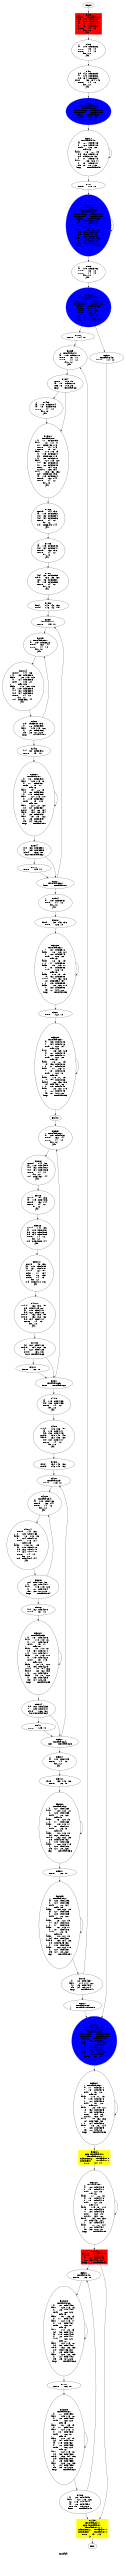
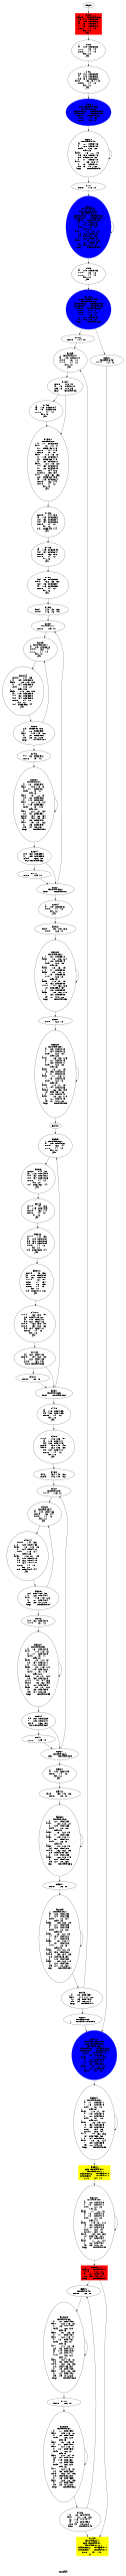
  digraph {
    color=purple
    label=testdata
    style=dashed
    n1 [label=Begin]
    n2 [color=red label="B2_8\nspawn	testdata.L66\nli.d	r44	nd#3669	\nla	r19	nd#3672	\nla	r5	nd#3674	\nli	r6	nd#3676	\nmove	r4	r2	\nfst	r2	\njalr	\n" shape=box style=filled]
    n3 [label="B3_5\nla	r19	nd#3682	\nmove	r5	r0	\nmove	r4	r2	\nfst	r2	\njalr	\n"]
-   n4 [label=End]
    n5 [label="B4_7\nli.d	r42	nd#3689	\nla	r19	nd#3692	\nli.d	r34	nd#3694	\ndiv.d	r32	r34	r42	\nmove	r4	r2	\nfst	r2	\njalr	\n"]
    n6 [color=blue label="B5_6\ncqip	testdata.L66\ntestdata.L66:\npslice_entry	testdata.L66\npslice_exit	testdata.L66\nspawn	testdata.L67\nmov.d	r40	r36	\nmove	r26	r0	\n" shape=ellipse style=filled]
    n7 [label="B6_12\ntestdata.L48:\nla	r27	nd#3706	\nli	r28	nd#3708	\nmult	r26	r28	\nmflo	r5	\naddu	r6	r27	r5	\nli.d	r36	nd#3713	\ns.d	nd#3715	r36	\nli	r7	nd#3718	\naddu	r26	r26	r7	\nli	r8	nd#3721	\nsle	r9	r8	r26	\nbeqz	testdata.L48\n"]
    n8 [label="B7_1\nmove	r10	r0	\n"]
    n9 [color=blue label="B8_16\ntestdata.L49:\ncqip	testdata.L67\ntestdata.L67:\npslice_entry	testdata.L67\npslice_exit	testdata.L67\nspawn	testdata.L68\nla	r19	nd#3731	\nli	r20	nd#3733	\nmult	r10	r20	\nmflo	r21	\naddu	r22	r19	r21	\nli.d	r38	nd#3738	\ns.d	nd#3740	r38	\nli	r23	nd#3743	\naddu	r10	r10	r23	\nli	r24	nd#3746	\nsle	r25	r24	r10	\nbeqz	testdata.L49\n" shape=ellipse style=filled]
    n10 [label="B9_5\nla	r19	nd#3752	\nmove	r5	r0	\nmove	r4	r2	\nfst	r2	\njalr	\n"]
    n11 [color=blue label="B10_10\ncqip	testdata.L68\ntestdata.L68:\npslice_entry	testdata.L68\npslice_exit	testdata.L68\nspawn	testdata.L69\nmove	r12	r9	\nmove	r11	r12	\nmove	r26	r0	\nlw	r27	nd#3763	\nslt	r28	r26	r27	\nbeqz	testdata.L46\n" shape=ellipse style=filled]
    n12 [label="B11_1\nmove	r14	r0	\n"]
    n13 [label="B63_1\ntestdata.L46:\nmove	r14	r0	\n"]
    n14 [label="B12_5\ntestdata.L47:\nla	r19	nd#3770	\nmove	r5	r0	\nmove	r4	r2	\nfst	r2	\njalr	\n"]
    n15 [color=blue label="B64_12\ntestdata.__done55:\ncqip	testdata.L69\ntestdata.L69:\npslice_entry	testdata.L69\npslice_exit	testdata.L69\nspawn	testdata.L70\nli	r25	nd#4350	\naddu	r26	r11	r25	\nla	r27	nd#4353	\nsw	nd#4356	r27	\nli	r28	nd#4360	\naddu	r5	r12	r28	\nlw	r12	nd#4363	\nmove	r6	r0	\n" shape=ellipse style=filled]
    n16 [label="B13_4\nmove	r13	r9	\nla	r5	nd#3778	\nseq	r6	r13	r5	\nbeqz	testdata.L8\n"]
    n17 [label="B14_5\nla	r19	nd#3784	\nla	r5	nd#3786	\nmove	r4	r2	\nfst	r2	\njalr	\n"]
    n18 [label="B15_21\ntestdata.L8:\nli	r7	nd#3793	\naddu	r8	r11	r7	\nsw	nd#3796	r13	\nmove	r11	r13	\nmove	r9	r0	\naddu	r10	r13	r9	\nli	r19	nd#3804	\nsh	nd#3806	r19	\nli	r20	nd#3810	\naddu	r21	r13	r20	\nli.d	r52	nd#3813	\nlw	r22	nd#3815	\nmtc1	r54	r22	\ncvt.d.w	r56	r54	\ndiv.d	r58	r52	r56	\ns.d	nd#3820	r58	\nla	r19	nd#3824	\nmov.d	r32	r44	\nmove	r4	r2	\nfst	r2	\njalr	\n"]
    n19 [label="B16_8\nmov.d	r44	r36	\nla	r19	nd#3832	\nli.d	r32	nd#3834	\nli.d	r34	nd#3836	\nmove	r4	r2	\nfst	r2	\ns.d	nd#3840	r44	\njalr	\n"]
    n20 [label="B17_6\nla	r19	nd#3845	\nli.d	r34	nd#3847	\nmov.d	r32	r36	\nmove	r4	r2	\nfst	r2	\njalr	\n"]
    n21 [label="B18_7\nli.d	r60	nd#3853	\nsub.d	r32	r36	r60	\nli.d	r46	nd#3857	\nla	r19	nd#3859	\nmove	r4	r2	\nfst	r2	\njalr	\n"]
    n22 [label="B19_2\ndiv.d	r48	r46	r36	\nmul.d	r46	r42	r48	\n"]
    n23 [label="B20_1\ntestdata.L11:\nmove	r15	r0	\n"]
    n24 [label="B21_5\ntestdata.L50:\nla	r19	nd#3872	\nmov.d	r32	r44	\nmove	r4	r2	\nfst	r2	\njalr	\n"]
    n25 [label="B22_14\nmov.d	r44	r36	\nli	r23	nd#3880	\naddu	r26	r13	r23	\nli	r24	nd#3883	\nmult	r15	r24	\nmflo	r25	\naddu	r16	r26	r25	\nla	r19	nd#3888	\nli.d	r32	nd#3890	\nli.d	r34	nd#3892	\nmove	r4	r2	\nfst	r2	\ns.d	nd#3896	r44	\njalr	\n"]
    n26 [label="B23_6\ns.d	nd#3900	r36	\nli	r26	nd#3903	\naddu	r15	r15	r26	\nli	r27	nd#3906	\nsle	r28	r27	r15	\nbeqz	testdata.L50\n"]
    n27 [label="B24_2\nli.d	r32	nd#3912	\nmove	r5	r0	\n"]
    n28 [label="B25_21\ntestdata.L51:\nli	r6	nd#3918	\naddu	r28	r13	r6	\nli	r7	nd#3921	\nmult	r5	r7	\nmflo	r8	\naddu	r9	r28	r8	\nl.d	r62	nd#3926	\nli	r10	nd#3929	\naddu	r27	r13	r10	\nli	r19	nd#3932	\nmult	r5	r19	\nmflo	r20	\naddu	r21	r27	r20	\nl.d	r34	nd#3937	\nmul.d	r34	r62	r34	\nadd.d	r32	r32	r34	\nli	r22	nd#3942	\naddu	r5	r5	r22	\nli	r23	nd#3945	\nsle	r24	r23	r5	\nbeqz	testdata.L51\n"]
    n29 [label="B26_4\nli.d	r36	nd#3951	\nli	r25	nd#3953	\nc.lt.d	r36	r32	\nbc1t	testdata.L62\n"]
    n30 [label="B27_1\nmove	r25	r0	\n"]
    n31 [label="B28_1\ntestdata.L62:\nbnez	testdata.L11\n"]
    n32 [label="B29_4\nla	r19	nd#3961	\nmove	r4	r2	\nfst	r2	\njalr	\n"]
    n33 [label="B30_2\ndiv.d	r38	r46	r36	\nmove	r26	r0	\n"]
    n34 [label="B31_20\ntestdata.L52:\nli	r27	nd#3972	\naddu	r6	r13	r27	\nli	r28	nd#3975	\nmult	r26	r28	\nmflo	r5	\naddu	r6	r6	r5	\nli	r7	nd#3980	\naddu	r5	r13	r7	\nli	r8	nd#3983	\nmult	r26	r8	\nmflo	r9	\naddu	r10	r5	r9	\nl.d	r52	nd#3988	\nmul.d	r54	r52	r38	\ns.d	nd#3992	r54	\nli	r19	nd#3995	\naddu	r26	r26	r19	\nli	r20	nd#3998	\nsle	r21	r20	r26	\nbeqz	testdata.L52\n"]
    n35 [label="B32_1\nmove	r22	r0	\n"]
    n36 [label="B33_25\ntestdata.L53:\nla	r23	nd#4008	\nli	r24	nd#4010	\nmult	r22	r24	\nmflo	r25	\naddu	r26	r23	r25	\nla	r27	nd#4015	\nli	r28	nd#4017	\nmult	r22	r28	\nmflo	r5	\naddu	r6	r27	r5	\nl.d	r56	nd#4022	\nli	r7	nd#4025	\naddu	r7	r13	r7	\nli	r8	nd#4028	\nmult	r22	r8	\nmflo	r9	\naddu	r10	r7	r9	\nl.d	r58	nd#4033	\nadd.d	r60	r56	r58	\ns.d	nd#4037	r60	\nli	r19	nd#4040	\naddu	r22	r22	r19	\nli	r20	nd#4043	\nsle	r21	r20	r22	\nbeqz	testdata.L53\n"]
    n37 [label="B34_0\n"]
    n38 [label="B35_5\ntestdata.L22:\nla	r19	nd#4051	\nmov.d	r32	r44	\nmove	r4	r2	\nfst	r2	\njalr	\n"]
    n39 [label="B36_8\nmov.d	r44	r36	\nla	r19	nd#4059	\nli.d	r32	nd#4061	\nli.d	r34	nd#4063	\nmove	r4	r2	\nfst	r2	\ns.d	nd#4067	r44	\njalr	\n"]
    n40 [label="B37_6\nmov.d	r50	r36	\nla	r19	nd#4073	\nmov.d	r32	r44	\nmove	r4	r2	\nfst	r2	\njalr	\n"]
    n41 [label="B38_8\nmov.d	r44	r36	\nla	r19	nd#4081	\nli.d	r32	nd#4083	\nli.d	r34	nd#4085	\nmove	r4	r2	\nfst	r2	\ns.d	nd#4089	r44	\njalr	\n"]
    n42 [label="B39_10\nmov.d	r46	r36	\nla	r19	nd#4095	\nla	r5	nd#4097	\nmov.d	r34	r50	\nmfc1	r7	r34	\nmfc1	r8	r35	\nmove	r4	r2	\nfst	r2	\ns.d	nd#4104	r46	\njalr	\n"]
    n43 [label="B40_10\nmul.d	r62	r50	r50	\ns.d	nd#4109	r62	\nla	r19	nd#4111	\nli.d	r62	nd#4113	\nmul.d	r32	r50	r50	\nsub.d	r32	r62	r32	\nli.d	r34	nd#4117	\nmove	r4	r2	\nfst	r2	\njalr	\n"]
    n44 [label="B41_5\nl.d	r60	nd#4122	\nmul.d	r34	r60	r36	\nli	r22	nd#4125	\nc.lt.d	r34	r46	\nbc1t	testdata.L63\n"]
    n45 [label="B42_1\nmove	r22	r0	\n"]
    n46 [label="B43_1\ntestdata.L63:\nbnez	testdata.L22\n"]
    n47 [label="B44_5\nla	r19	nd#4133	\nli.d	r32	nd#4135	\nmove	r4	r2	\nfst	r2	\njalr	\n"]
    n48 [label="B45_9\nmul.d	r46	r36	r50	\nla	r19	nd#4141	\nli.d	r36	nd#4143	\nmul.d	r38	r48	r48	\nadd.d	r32	r36	r38	\nli.d	r34	nd#4147	\nmove	r4	r2	\nfst	r2	\njalr	\n"]
    n49 [label="B46_2\ndiv.d	r52	r46	r36	\nmul.d	r46	r40	r52	\n"]
    n50 [label="B47_1\ntestdata.L25:\nmove	r15	r0	\n"]
    n51 [label="B48_5\ntestdata.L54:\nla	r19	nd#4160	\nmov.d	r32	r44	\nmove	r4	r2	\nfst	r2	\njalr	\n"]
    n52 [label="B49_14\nmov.d	r44	r36	\nli	r23	nd#4168	\naddu	r8	r13	r23	\nli	r24	nd#4171	\nmult	r15	r24	\nmflo	r25	\naddu	r16	r8	r25	\nla	r19	nd#4176	\nli.d	r32	nd#4178	\nli.d	r34	nd#4180	\nmove	r4	r2	\nfst	r2	\ns.d	nd#4184	r44	\njalr	\n"]
    n53 [label="B50_6\ns.d	nd#4188	r36	\nli	r26	nd#4191	\naddu	r15	r15	r26	\nli	r27	nd#4194	\nsle	r28	r27	r15	\nbeqz	testdata.L54\n"]
    n54 [label="B51_2\nli.d	r32	nd#4200	\nmove	r5	r0	\n"]
    n55 [label="B52_21\ntestdata.L55:\nli	r6	nd#4206	\naddu	r10	r13	r6	\nli	r7	nd#4209	\nmult	r5	r7	\nmflo	r8	\naddu	r9	r10	r8	\nl.d	r54	nd#4214	\nli	r10	nd#4217	\naddu	r9	r13	r10	\nli	r19	nd#4220	\nmult	r5	r19	\nmflo	r20	\naddu	r21	r9	r20	\nl.d	r56	nd#4225	\nmul.d	r58	r54	r56	\nadd.d	r32	r32	r58	\nli	r22	nd#4230	\naddu	r5	r5	r22	\nli	r23	nd#4233	\nsle	r24	r23	r5	\nbeqz	testdata.L55\n"]
    n56 [label="B53_4\nli.d	r60	nd#4239	\nli	r25	nd#4241	\nc.lt.d	r60	r32	\nbc1t	testdata.L64\n"]
    n57 [label="B54_1\nmove	r25	r0	\n"]
    n58 [label="B55_1\ntestdata.L64:\nbnez	testdata.L25\n"]
    n59 [label="B56_4\nla	r19	nd#4249	\nmove	r4	r2	\nfst	r2	\njalr	\n"]
    n60 [label="B57_2\ndiv.d	r38	r46	r36	\nmove	r26	r0	\n"]
    n61 [label="B58_20\ntestdata.L56:\nli	r27	nd#4260	\naddu	r20	r13	r27	\nli	r28	nd#4263	\nmult	r26	r28	\nmflo	r5	\naddu	r6	r20	r5	\nli	r7	nd#4268	\naddu	r19	r13	r7	\nli	r8	nd#4271	\nmult	r26	r8	\nmflo	r9	\naddu	r10	r19	r9	\nl.d	r62	nd#4276	\nmul.d	r32	r62	r38	\ns.d	nd#4280	r32	\nli	r19	nd#4283	\naddu	r26	r26	r19	\nli	r20	nd#4286	\nsle	r21	r20	r26	\nbeqz	testdata.L56\n"]
    n62 [label="B59_1\nmove	r22	r0	\n"]
    n63 [label="B60_25\ntestdata.L57:\nla	r23	nd#4296	\nli	r24	nd#4298	\nmult	r22	r24	\nmflo	r25	\naddu	r26	r23	r25	\nla	r27	nd#4303	\nli	r28	nd#4305	\nmult	r22	r28	\nmflo	r5	\naddu	r6	r27	r5	\nl.d	r34	nd#4310	\nli	r7	nd#4313	\naddu	r21	r13	r7	\nli	r8	nd#4316	\nmult	r22	r8	\nmflo	r9	\naddu	r10	r21	r9	\nl.d	r36	nd#4321	\nadd.d	r38	r34	r36	\ns.d	nd#4325	r38	\nli	r19	nd#4328	\naddu	r22	r22	r19	\nli	r20	nd#4331	\nsle	r21	r20	r22	\nbeqz	testdata.L57\n"]
    n64 [label="B61_5\nli	r22	nd#4337	\naddu	r14	r14	r22	\nlw	r23	nd#4340	\nsle	r24	r23	r14	\nbeqz	testdata.L47\n"]
    n65 [label="B62_1\ntestdata.L65:\nj	testdata.__done55\n"]
    n66 [label="B65_21\ntestdata.L58:\nla	r7	nd#4371	\nli	r8	nd#4373	\nmult	r6	r8	\nmflo	r9	\naddu	r10	r7	r9	\nla	r19	nd#4378	\nli	r20	nd#4380	\nmult	r6	r20	\nmflo	r21	\naddu	r22	r19	r21	\nl.d	r52	nd#4385	\nlw	r23	nd#4388	\nmtc1	r54	r23	\ncvt.d.w	r56	r54	\ndiv.d	r58	r52	r56	\ns.d	nd#4393	r58	\nli	r24	nd#4396	\naddu	r6	r6	r24	\nli	r25	nd#4399	\nsle	r26	r25	r6	\nbeqz	testdata.L58\n"]
    n67 [color=yellow label="B66_4\ncqip	testdata.L70\ntestdata.L70:\npslice_entry	testdata.L70\npslice_exit	testdata.L70\nmove	r27	r0	\n" shape=polygon style=filled]
    n68 [label="B67_21\ntestdata.L59:\nla	r28	nd#4409	\nli	r5	nd#4411	\nmult	r27	r5	\nmflo	r6	\naddu	r7	r28	r6	\nla	r8	nd#4416	\nli	r9	nd#4418	\nmult	r27	r9	\nmflo	r10	\naddu	r19	r8	r10	\nl.d	r60	nd#4423	\nlw	r20	nd#4426	\nmtc1	r62	r20	\ncvt.d.w	r32	r62	\ndiv.d	r34	r60	r32	\ns.d	nd#4431	r34	\nli	r21	nd#4434	\naddu	r27	r27	r21	\nli	r22	nd#4437	\nsle	r23	r22	r27	\nbeqz	testdata.L59\n"]
    n69 [color=red label="B68_5\nspawn	testdata.L71\nmove	r13	r12	\nla	r24	nd#4445	\nsne	r25	r13	r24	\nbeqz	testdata.L41\n" shape=box style=filled]
    n70 [label="B69_1\ntestdata.L40:\nmove	r26	r0	\n"]
    n71 [color=yellow label="B74_5\ntestdata.L41:\ncqip	testdata.L71\ntestdata.L71:\npslice_entry	testdata.L71\npslice_exit	testdata.L71\nmove	r9	r12	\njr	\n" shape=polygon style=filled]
    n72 [label="B70_26\ntestdata.L60:\nli	r27	nd#4456	\naddu	r23	r13	r27	\nli	r28	nd#4459	\nmult	r26	r28	\nmflo	r5	\naddu	r6	r23	r5	\nli	r7	nd#4464	\naddu	r22	r13	r7	\nli	r8	nd#4467	\nmult	r26	r8	\nmflo	r9	\naddu	r10	r22	r9	\nl.d	r36	nd#4472	\nla	r19	nd#4475	\nli	r20	nd#4477	\nmult	r26	r20	\nmflo	r21	\naddu	r22	r19	r21	\nl.d	r38	nd#4482	\nsub.d	r52	r36	r38	\ns.d	nd#4486	r52	\nli	r23	nd#4489	\naddu	r26	r26	r23	\nli	r24	nd#4492	\nsle	r25	r24	r26	\nbeqz	testdata.L60\n"]
    n73 [label="B71_1\nmove	r26	r0	\n"]
    n74 [label="B72_26\ntestdata.L61:\nli	r27	nd#4502	\naddu	r25	r13	r27	\nli	r28	nd#4505	\nmult	r26	r28	\nmflo	r5	\naddu	r6	r25	r5	\nli	r7	nd#4510	\naddu	r24	r13	r7	\nli	r8	nd#4513	\nmult	r26	r8	\nmflo	r9	\naddu	r10	r24	r9	\nl.d	r54	nd#4518	\nla	r19	nd#4521	\nli	r20	nd#4523	\nmult	r26	r20	\nmflo	r21	\naddu	r22	r19	r21	\nl.d	r56	nd#4528	\nsub.d	r58	r54	r56	\ns.d	nd#4532	r58	\nli	r23	nd#4535	\naddu	r26	r26	r23	\nli	r24	nd#4538	\nsle	r25	r24	r26	\nbeqz	testdata.L61\n"]
    n75 [label="B73_6\nli	r26	nd#4545	\naddu	r27	r13	r26	\nlw	r13	nd#4548	\nla	r28	nd#4552	\nsne	r5	r13	r28	\nbnez	testdata.L40\n"]
    n1 -> n2
    n2 -> n3
    n3 -> n5
    n5 -> n6
    n6 -> n7
    n7 -> n7
    n7 -> n8
    n8 -> n9
    n9 -> n9
    n9 -> n10
    n10 -> n11
    n11 -> n12
    n11 -> n13
    n12 -> n14
    n13 -> n15
    n14 -> n16
    n15 -> n66
    n16 -> n17
    n16 -> n18
    n17 -> n18
    n18 -> n19
    n19 -> n20
    n20 -> n21
    n21 -> n22
    n22 -> n23
    n23 -> n24
    n24 -> n25
    n25 -> n26
    n26 -> n24
    n26 -> n27
    n27 -> n28
    n28 -> n28
    n28 -> n29
    n29 -> n30
    n29 -> n31
    n30 -> n31
    n31 -> n23
    n31 -> n32
    n32 -> n33
    n33 -> n34
    n34 -> n34
    n34 -> n35
    n35 -> n36
    n36 -> n36
    n36 -> n37
    n37 -> n38
    n38 -> n39
    n39 -> n40
    n40 -> n41
    n41 -> n42
    n42 -> n43
    n43 -> n44
    n44 -> n45
    n44 -> n46
    n45 -> n46
    n46 -> n38
    n46 -> n47
    n47 -> n48
    n48 -> n49
    n49 -> n50
    n50 -> n51
    n51 -> n52
    n52 -> n53
    n53 -> n51
    n53 -> n54
    n54 -> n55
    n55 -> n55
    n55 -> n56
    n56 -> n57
    n56 -> n58
    n57 -> n58
    n58 -> n50
    n58 -> n59
    n59 -> n60
    n60 -> n61
    n61 -> n61
    n61 -> n62
    n62 -> n63
    n63 -> n63
    n63 -> n64
    n64 -> n14
    n64 -> n65
    n65 -> n15
    n66 -> n66
    n66 -> n67
    n67 -> n68
    n68 -> n68
    n68 -> n69
    n69 -> n70
    n69 -> n71
    n70 -> n72
-   n71 -> n4
    n72 -> n72
    n72 -> n73
    n73 -> n74
    n74 -> n74
    n74 -> n75
    n75 -> n70
    n75 -> n71
  }
